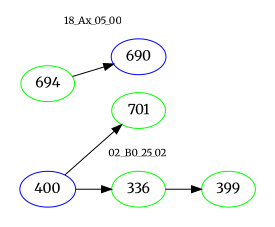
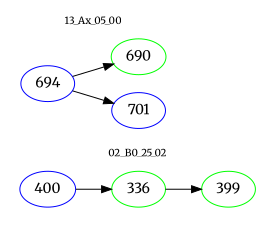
  digraph {
    fontname=Merriweather
    rankdir=LR
    node [color=green fontname=Merriweather]
    edge [color=black fontname=Merriweather]
-   n1 [label=694]
-   n2 [color=blue label=690]
-   n3 [label=701]
+   n1 [color=blue label=694]
+   n2 [label=690]
+   n3 [color=blue label=701]
    n4 [color=blue label=400]
    n5 [label=336]
    n6 [label=399]
    subgraph cluster_1 {
      color=white
      fontsize=10
-     label="18_Ax_05_00"
+     label="13_Ax_05_00"
      n1
      n2
      n3
    }
    subgraph cluster_2 {
      color=white
      fontsize=10
      label="02_B0_25_02"
      n4
      n5
      n6
    }
    n1 -> n2
-   n4 -> n3
+   n1 -> n3
    n4 -> n5
    n5 -> n6
  }
